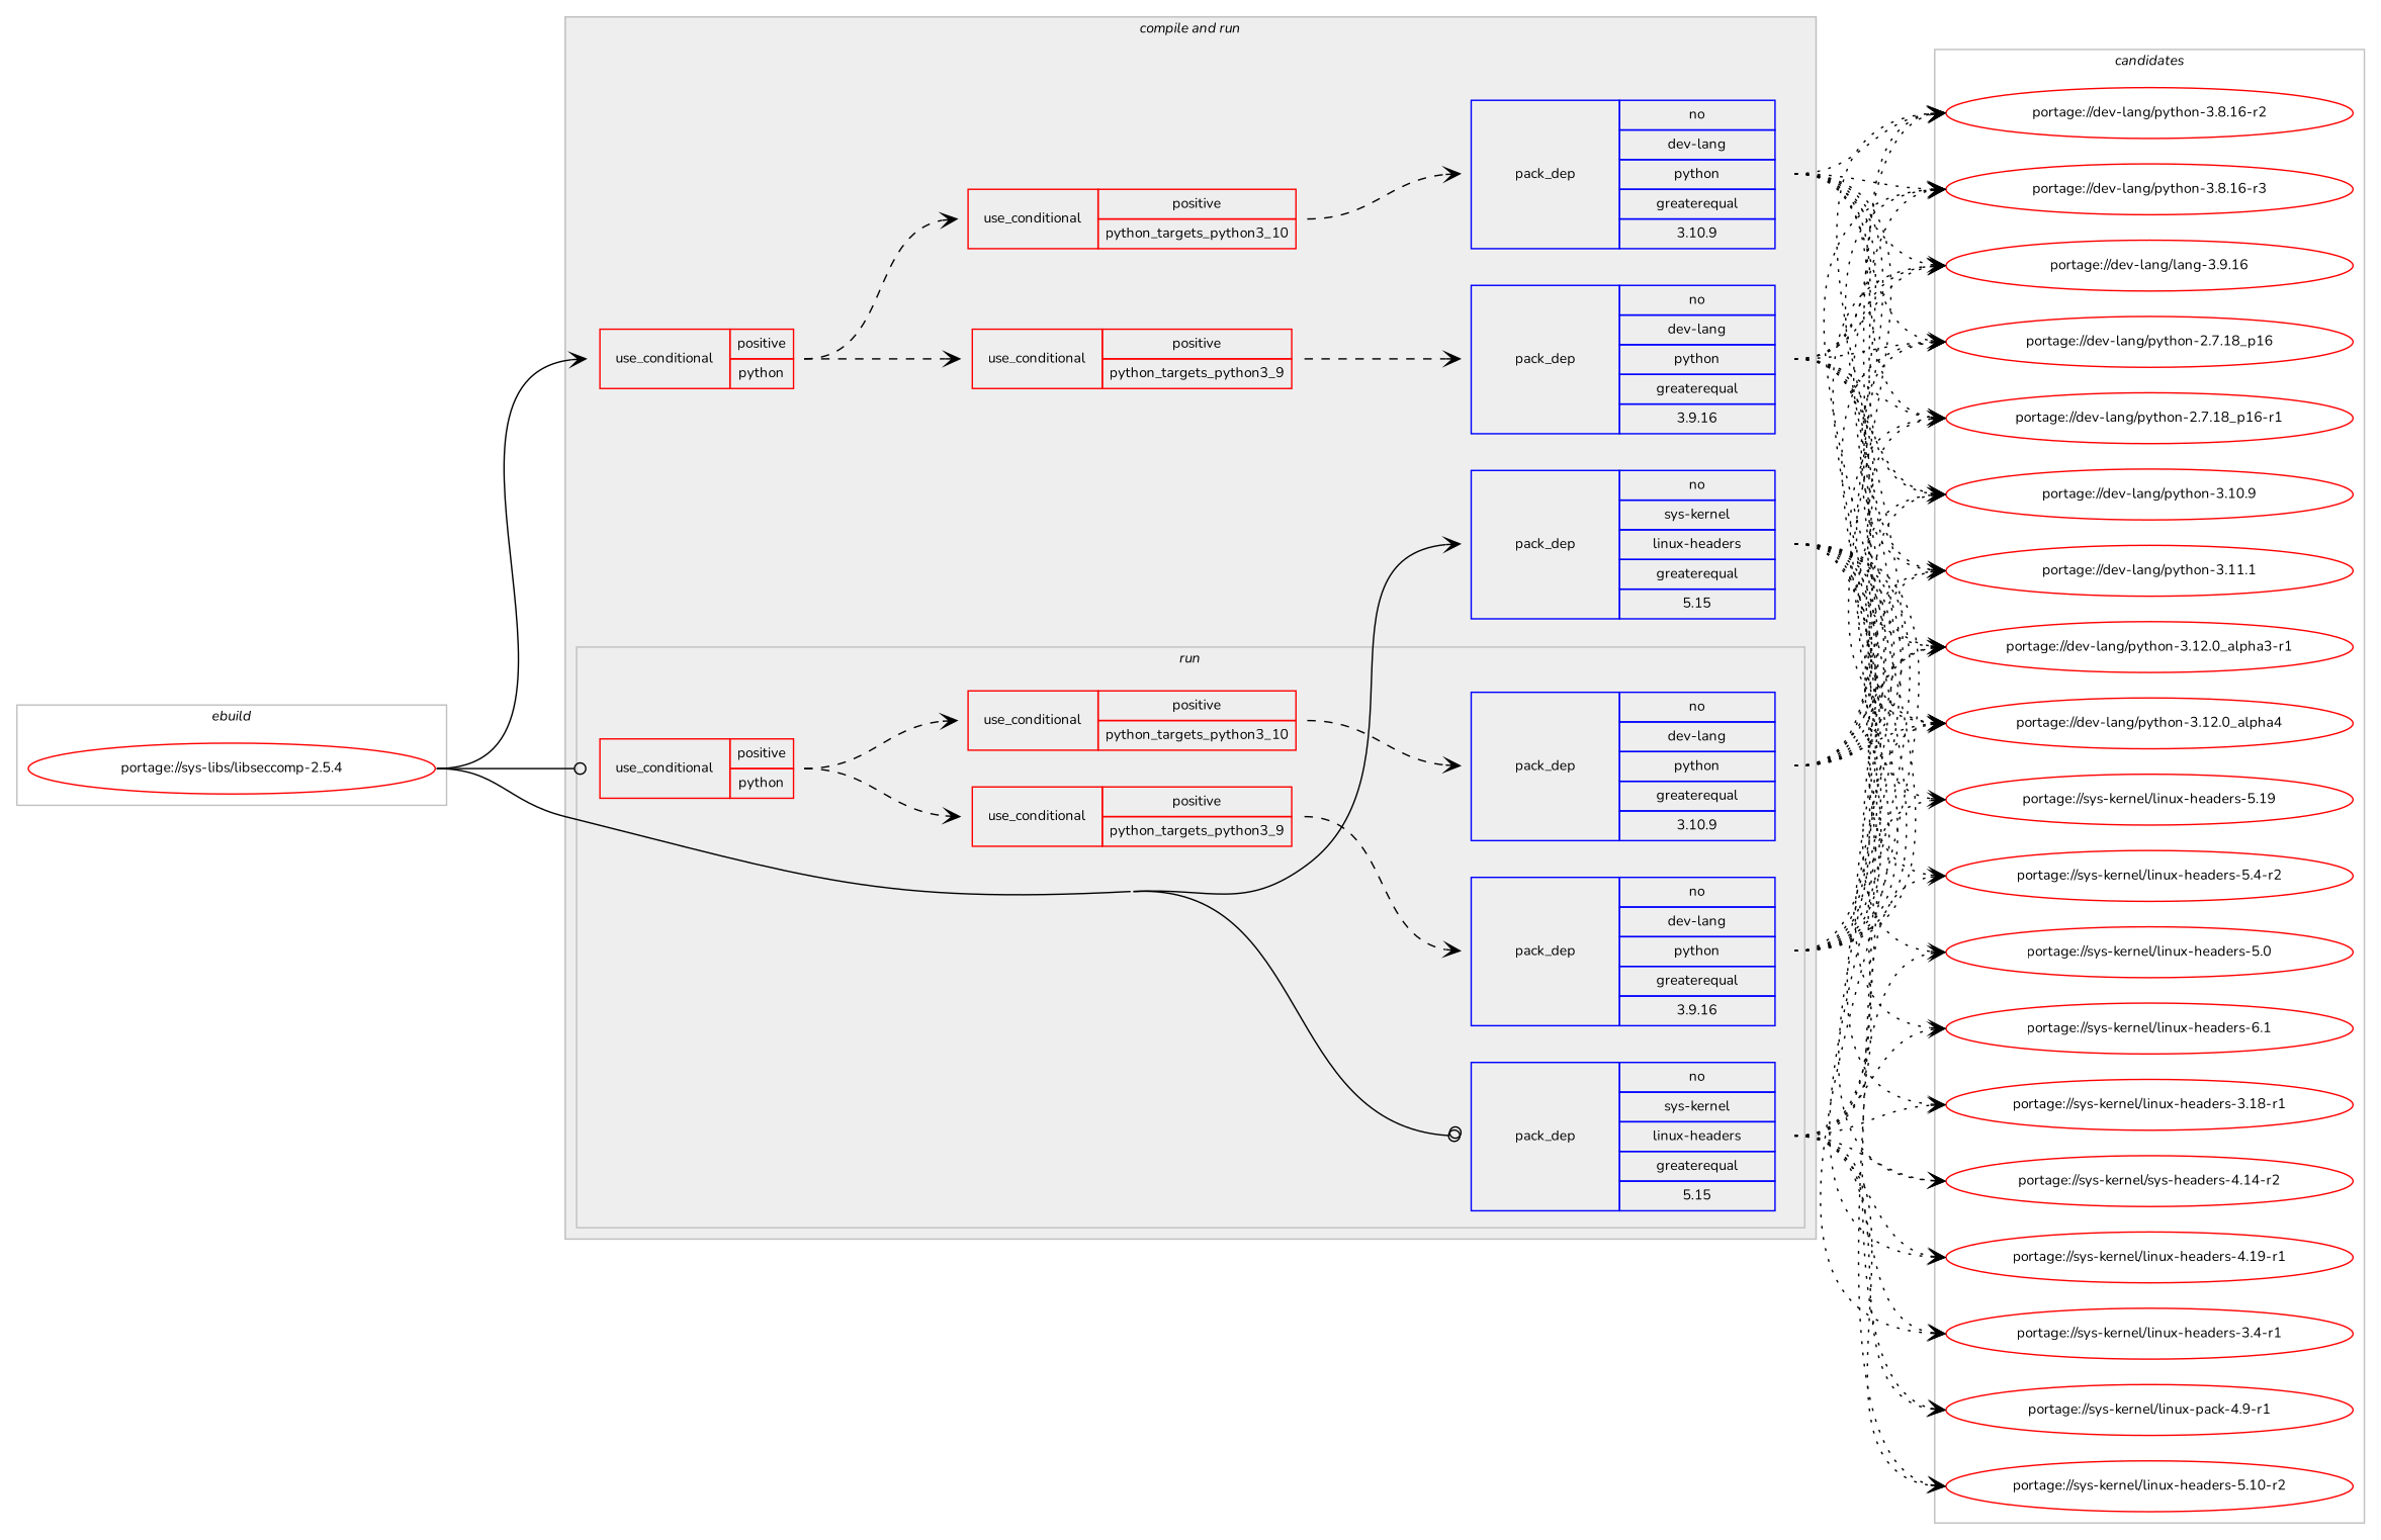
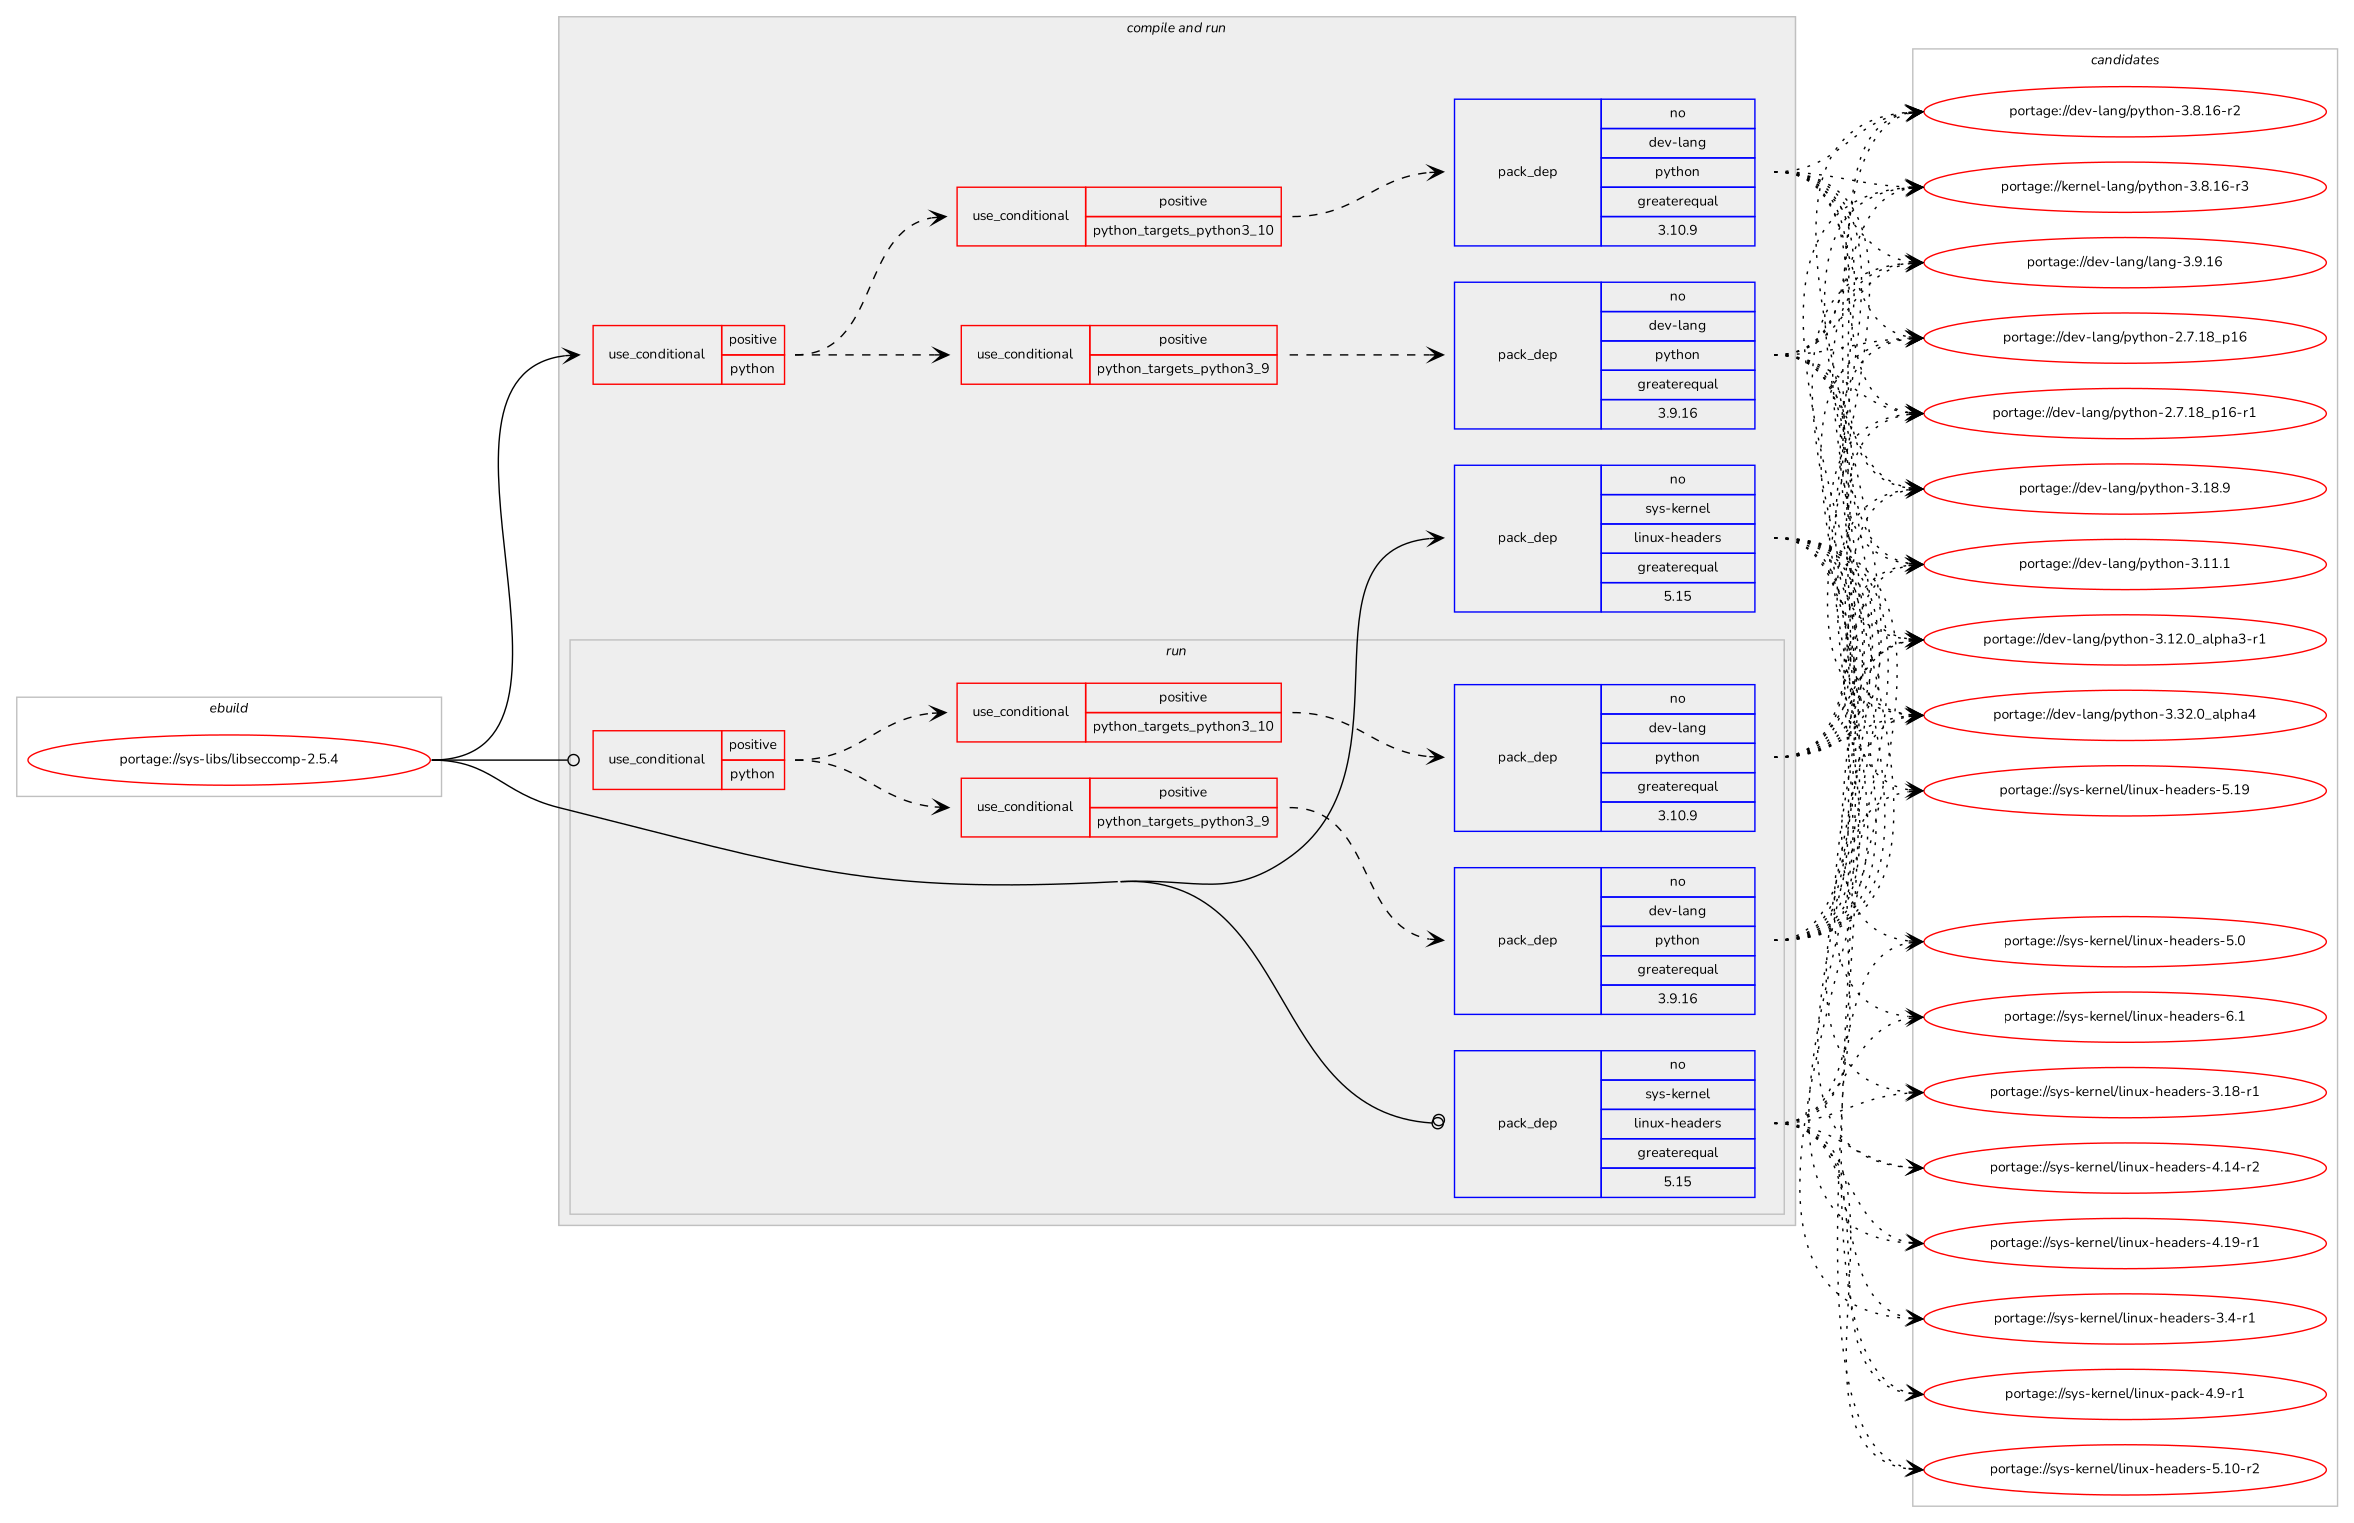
  digraph {
    compound=true
    concentrate=true
    fontname=Nunito
    fontsize=10
    newrank=true
    rankdir=LR
    ranksep=1.5
    node [color=red fontname=Nunito fontsize=10]
    edge [arrowhead=vee fontname=Nunito headport=w style=dotted tailport=e weight=100]
    n1 [label="portage://sys-libs/libseccomp-2.5.4" width=4]
    n2 [color=blue label=<<TABLE BORDER="0" CELLBORDER="1" CELLSPACING="0" CELLPADDING="4" WIDTH="220"><TR><TD ROWSPAN="6" CELLPADDING="30">pack_dep</TD></TR><TR><TD WIDTH="110">no</TD></TR><TR><TD>dev-lang</TD></TR><TR><TD>python</TD></TR><TR><TD>greaterequal</TD></TR><TR><TD>3.9.16</TD></TR></TABLE>> shape=none]
    n3 [label=<<TABLE BORDER="0" CELLBORDER="1" CELLSPACING="0" CELLPADDING="4"><TR><TD ROWSPAN="3" CELLPADDING="10">use_conditional</TD></TR><TR><TD>positive</TD></TR><TR><TD>python_targets_python3_9</TD></TR></TABLE>> shape=none]
    n4 [color=blue label=<<TABLE BORDER="0" CELLBORDER="1" CELLSPACING="0" CELLPADDING="4" WIDTH="220"><TR><TD ROWSPAN="6" CELLPADDING="30">pack_dep</TD></TR><TR><TD WIDTH="110">no</TD></TR><TR><TD>dev-lang</TD></TR><TR><TD>python</TD></TR><TR><TD>greaterequal</TD></TR><TR><TD>3.10.9</TD></TR></TABLE>> shape=none]
    n5 [label=<<TABLE BORDER="0" CELLBORDER="1" CELLSPACING="0" CELLPADDING="4"><TR><TD ROWSPAN="3" CELLPADDING="10">use_conditional</TD></TR><TR><TD>positive</TD></TR><TR><TD>python_targets_python3_10</TD></TR></TABLE>> shape=none]
    n6 [label=<<TABLE BORDER="0" CELLBORDER="1" CELLSPACING="0" CELLPADDING="4"><TR><TD ROWSPAN="3" CELLPADDING="10">use_conditional</TD></TR><TR><TD>positive</TD></TR><TR><TD>python</TD></TR></TABLE>> shape=none]
    n7 [color=blue label=<<TABLE BORDER="0" CELLBORDER="1" CELLSPACING="0" CELLPADDING="4" WIDTH="220"><TR><TD ROWSPAN="6" CELLPADDING="30">pack_dep</TD></TR><TR><TD WIDTH="110">no</TD></TR><TR><TD>sys-kernel</TD></TR><TR><TD>linux-headers</TD></TR><TR><TD>greaterequal</TD></TR><TR><TD>5.15</TD></TR></TABLE>> shape=none]
    n8 [color=blue label=<<TABLE BORDER="0" CELLBORDER="1" CELLSPACING="0" CELLPADDING="4" WIDTH="220"><TR><TD ROWSPAN="6" CELLPADDING="30">pack_dep</TD></TR><TR><TD WIDTH="110">no</TD></TR><TR><TD>dev-lang</TD></TR><TR><TD>python</TD></TR><TR><TD>greaterequal</TD></TR><TR><TD>3.9.16</TD></TR></TABLE>> shape=none]
    n9 [label=<<TABLE BORDER="0" CELLBORDER="1" CELLSPACING="0" CELLPADDING="4"><TR><TD ROWSPAN="3" CELLPADDING="10">use_conditional</TD></TR><TR><TD>positive</TD></TR><TR><TD>python_targets_python3_9</TD></TR></TABLE>> shape=none]
    n10 [color=blue label=<<TABLE BORDER="0" CELLBORDER="1" CELLSPACING="0" CELLPADDING="4" WIDTH="220"><TR><TD ROWSPAN="6" CELLPADDING="30">pack_dep</TD></TR><TR><TD WIDTH="110">no</TD></TR><TR><TD>dev-lang</TD></TR><TR><TD>python</TD></TR><TR><TD>greaterequal</TD></TR><TR><TD>3.10.9</TD></TR></TABLE>> shape=none]
    n11 [label=<<TABLE BORDER="0" CELLBORDER="1" CELLSPACING="0" CELLPADDING="4"><TR><TD ROWSPAN="3" CELLPADDING="10">use_conditional</TD></TR><TR><TD>positive</TD></TR><TR><TD>python_targets_python3_10</TD></TR></TABLE>> shape=none]
    n12 [label=<<TABLE BORDER="0" CELLBORDER="1" CELLSPACING="0" CELLPADDING="4"><TR><TD ROWSPAN="3" CELLPADDING="10">use_conditional</TD></TR><TR><TD>positive</TD></TR><TR><TD>python</TD></TR></TABLE>> shape=none]
    n13 [color=blue label=<<TABLE BORDER="0" CELLBORDER="1" CELLSPACING="0" CELLPADDING="4" WIDTH="220"><TR><TD ROWSPAN="6" CELLPADDING="30">pack_dep</TD></TR><TR><TD WIDTH="110">no</TD></TR><TR><TD>sys-kernel</TD></TR><TR><TD>linux-headers</TD></TR><TR><TD>greaterequal</TD></TR><TR><TD>5.15</TD></TR></TABLE>> shape=none]
    n14 [label="portage://dev-lang/python-2.7.18_p16" width=4]
    n15 [label="portage://dev-lang/python-2.7.18_p16-r1" width=4]
-   n16 [label="portage://dev-lang/python-3.10.9" width=4]
+   n16 [label="portage://dev-lang/python-3.18.9" width=4]
    n17 [label="portage://dev-lang/python-3.11.1" width=4]
    n18 [label="portage://dev-lang/python-3.12.0_alpha3-r1" width=4]
-   n19 [label="portage://dev-lang/python-3.12.0_alpha4" width=4]
+   n19 [label="portage://dev-lang/python-3.32.0_alpha4" width=4]
    n20 [label="portage://dev-lang/python-3.8.16-r2" width=4]
-   n21 [label="portage://dev-lang/python-3.8.16-r3" width=4]
+   n21 [label="portage://kernel-lang/python-3.8.16-r3" width=4]
    n22 [label="portage://dev-lang/lang-3.9.16" width=4]
    n23 [label="portage://sys-kernel/linux-headers-3.18-r1" width=4]
-   n24 [label="portage://sys-kernel/sys-headers-4.14-r2" width=4]
+   n24 [label="portage://sys-kernel/linux-headers-4.14-r2" width=4]
    n25 [label="portage://sys-kernel/linux-headers-4.19-r1" width=4]
    n26 [label="portage://sys-kernel/linux-headers-3.4-r1" width=4]
    n27 [label="portage://sys-kernel/linux-pack-4.9-r1" width=4]
    n28 [label="portage://sys-kernel/linux-headers-5.10-r2" width=4]
    n29 [label="portage://sys-kernel/linux-headers-5.19" width=4]
-   n30 [label="portage://sys-kernel/linux-headers-5.4-r2" width=4]
    n31 [label="portage://sys-kernel/linux-headers-5.0" width=4]
    n32 [label="portage://sys-kernel/linux-headers-6.1" width=4]
    subgraph cluster_1 {
      color=gray
      label=<<i>ebuild</i>>
      rank=same
      n1
    }
    subgraph cluster_2 {
      color=gray
      label=<<i>dependencies</i>>
      subgraph cluster_3 {
        color=gray
        fillcolor="#eeeeee"
        label=<<i>compile</i>>
        style=filled
        subgraph sub_4 {
          color=gray
          fillcolor="#eeeeee"
          label=<<i>compile</i>>
          style=filled
          n6
          subgraph sub_5 {
            color=gray
            fillcolor="#eeeeee"
            label=<<i>compile</i>>
            style=filled
            n3
            subgraph sub_6 {
              color=gray
              fillcolor="#eeeeee"
              label=<<i>compile</i>>
              style=filled
              n2
            }
          }
          subgraph sub_7 {
            color=gray
            fillcolor="#eeeeee"
            label=<<i>compile</i>>
            style=filled
            n5
            subgraph sub_8 {
              color=gray
              fillcolor="#eeeeee"
              label=<<i>compile</i>>
              style=filled
              n4
            }
          }
        }
        subgraph sub_9 {
          color=gray
          fillcolor="#eeeeee"
          label=<<i>compile</i>>
          style=filled
          n7
        }
      }
      subgraph cluster_10 {
        color=gray
        fillcolor="#eeeeee"
        label=<<i>compile and run</i>>
        style=filled
      }
      subgraph cluster_11 {
        color=gray
        fillcolor="#eeeeee"
        label=<<i>run</i>>
        style=filled
        subgraph sub_12 {
          color=gray
          fillcolor="#eeeeee"
          label=<<i>run</i>>
          style=filled
          n12
          subgraph sub_13 {
            color=gray
            fillcolor="#eeeeee"
            label=<<i>run</i>>
            style=filled
            n9
            subgraph sub_14 {
              color=gray
              fillcolor="#eeeeee"
              label=<<i>run</i>>
              style=filled
              n8
            }
          }
          subgraph sub_15 {
            color=gray
            fillcolor="#eeeeee"
            label=<<i>run</i>>
            style=filled
            n11
            subgraph sub_16 {
              color=gray
              fillcolor="#eeeeee"
              label=<<i>run</i>>
              style=filled
              n10
            }
          }
        }
        subgraph sub_17 {
          color=gray
          fillcolor="#eeeeee"
          label=<<i>run</i>>
          style=filled
          n13
        }
      }
    }
    subgraph cluster_18 {
      color=gray
      label=<<i>candidates</i>>
      rank=same
      subgraph sub_19 {
        color=black
        label=<<i>candidates</i>>
        nodesep=1
        rank=same
        n14
        n15
        n16
        n17
        n18
        n19
        n20
        n21
        n22
      }
      subgraph sub_20 {
        color=black
        label=<<i>candidates</i>>
        nodesep=1
        rank=same
        n14
        n15
        n16
        n17
        n18
        n19
        n20
        n21
        n22
      }
      subgraph sub_21 {
        color=black
        label=<<i>candidates</i>>
        nodesep=1
        rank=same
        n23
        n24
        n25
        n26
        n27
        n28
        n29
-       n30
        n31
        n32
      }
      subgraph sub_22 {
        color=black
        label=<<i>candidates</i>>
        nodesep=1
        rank=same
        n14
        n15
        n16
        n17
        n18
        n19
        n20
        n21
        n22
      }
      subgraph sub_23 {
        color=black
        label=<<i>candidates</i>>
        nodesep=1
        rank=same
        n14
        n15
        n16
        n17
        n18
        n19
        n20
        n21
        n22
      }
      subgraph sub_24 {
        color=black
        label=<<i>candidates</i>>
        nodesep=1
        rank=same
        n23
        n24
        n25
        n26
        n27
        n28
        n29
-       n30
        n31
        n32
      }
    }
    n1 -> n6 [style=solid weight=20]
    n1 -> n7 [style=solid weight=20]
    n1 -> n12 [arrowhead=odot style=solid weight=20]
    n1 -> n13 [arrowhead=odot style=solid weight=20]
    n2 -> n14
    n2 -> n15
    n2 -> n16
    n2 -> n17
    n2 -> n18
    n2 -> n19
    n2 -> n20
    n2 -> n21
    n2 -> n22
    n3 -> n2 [style=dashed weight=20]
    n4 -> n14
    n4 -> n15
    n4 -> n16
    n4 -> n17
    n4 -> n18
    n4 -> n19
    n4 -> n20
    n4 -> n21
    n4 -> n22
    n5 -> n4 [style=dashed weight=20]
    n6 -> n3 [style=dashed weight=20]
    n6 -> n5 [style=dashed weight=20]
    n7 -> n23
    n7 -> n24
    n7 -> n25
    n7 -> n26
    n7 -> n27
    n7 -> n28
    n7 -> n29
-   n7 -> n30
    n7 -> n31
    n7 -> n32
    n8 -> n14
    n8 -> n15
    n8 -> n16
    n8 -> n17
    n8 -> n18
    n8 -> n19
    n8 -> n20
    n8 -> n21
    n8 -> n22
    n9 -> n8 [style=dashed weight=20]
    n10 -> n14
    n10 -> n15
    n10 -> n16
    n10 -> n17
    n10 -> n18
    n10 -> n19
    n10 -> n20
    n10 -> n21
    n10 -> n22
    n11 -> n10 [style=dashed weight=20]
    n12 -> n9 [style=dashed weight=20]
    n12 -> n11 [style=dashed weight=20]
    n13 -> n23
    n13 -> n24
    n13 -> n25
    n13 -> n26
    n13 -> n27
    n13 -> n28
    n13 -> n29
-   n13 -> n30
    n13 -> n31
    n13 -> n32
  }
